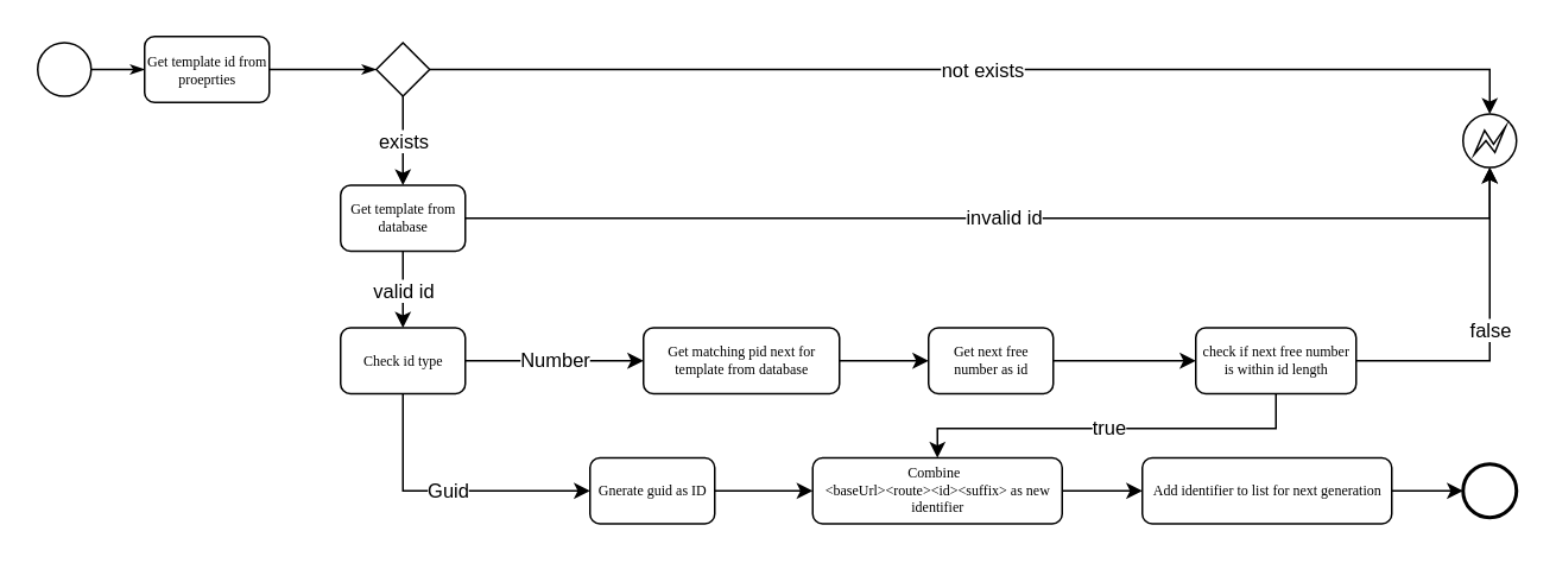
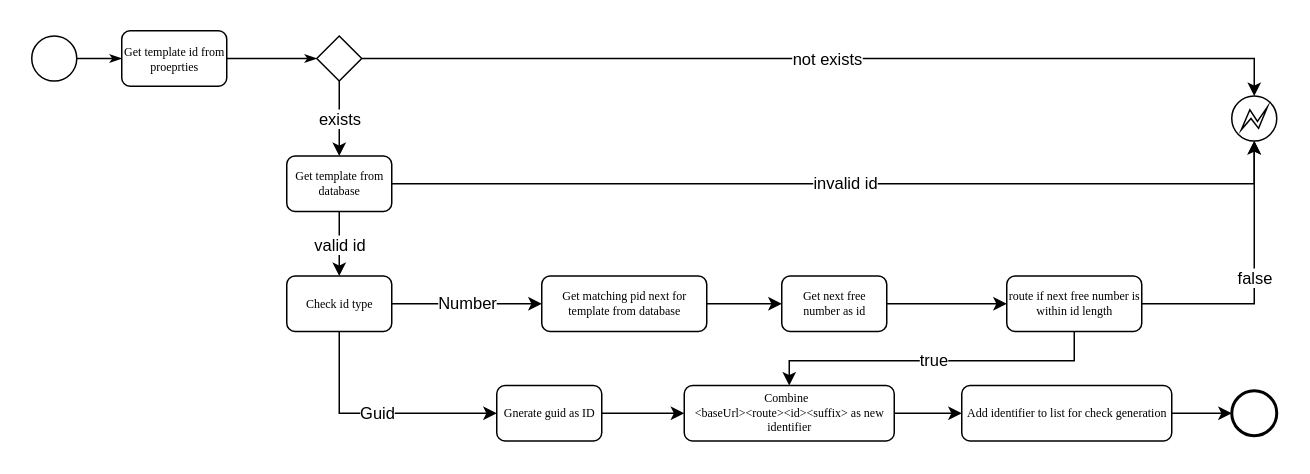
  <mxCell id="0" />
  <mxCell id="1" parent="0" />
  <mxCell id="2" style="edgeStyle=orthogonalEdgeStyle;rounded=0;html=1;labelBackgroundColor=none;startArrow=none;startFill=0;startSize=5;endArrow=classicThin;endFill=1;endSize=5;jettySize=auto;orthogonalLoop=1;strokeColor=#000000;strokeWidth=1;fontFamily=Verdana;fontSize=8;fontColor=#000000;" edge="1" parent="1" source="3" target="4"><mxGeometry relative="1" as="geometry" /></mxCell>
  <mxCell id="3" value="" style="ellipse;whiteSpace=wrap;html=1;rounded=0;shadow=0;labelBackgroundColor=none;strokeColor=#000000;strokeWidth=1;fillColor=#ffffff;fontFamily=Verdana;fontSize=8;fontColor=#000000;align=center;" vertex="1" parent="1"><mxGeometry x="20.5" y="23.5" width="30" height="30" as="geometry" /></mxCell>
  <mxCell id="4" value="Get template id from proeprties" style="rounded=1;whiteSpace=wrap;html=1;shadow=0;labelBackgroundColor=none;strokeColor=#000000;strokeWidth=1;fillColor=#ffffff;fontFamily=Verdana;fontSize=8;fontColor=#000000;align=center;" vertex="1" parent="1"><mxGeometry x="80.5" y="20" width="70" height="37" as="geometry" /></mxCell>
  <mxCell id="5" value="" style="ellipse;whiteSpace=wrap;html=1;rounded=0;shadow=0;labelBackgroundColor=none;strokeColor=#000000;strokeWidth=2;fillColor=#ffffff;fontFamily=Verdana;fontSize=8;fontColor=#000000;align=center;" vertex="1" parent="1"><mxGeometry x="820.5" y="260" width="30" height="30" as="geometry" /></mxCell>
  <mxCell id="6" value="exists" style="edgeStyle=orthogonalEdgeStyle;rounded=0;orthogonalLoop=1;jettySize=auto;html=1;entryX=0.5;entryY=0;entryDx=0;entryDy=0;" edge="1" parent="1" source="8" target="12"><mxGeometry relative="1" as="geometry" /></mxCell>
  <mxCell id="7" value="not exists" style="edgeStyle=orthogonalEdgeStyle;rounded=0;orthogonalLoop=1;jettySize=auto;html=1;entryX=0.5;entryY=0;entryDx=0;entryDy=0;" edge="1" parent="1" source="8" target="29"><mxGeometry relative="1" as="geometry" /></mxCell>
  <mxCell id="8" value="" style="strokeWidth=1;html=1;shape=mxgraph.flowchart.decision;whiteSpace=wrap;rounded=1;shadow=0;labelBackgroundColor=none;fillColor=#ffffff;fontFamily=Verdana;fontSize=8;fontColor=#000000;align=center;" vertex="1" parent="1"><mxGeometry x="210.5" y="23.5" width="30" height="30" as="geometry" /></mxCell>
  <mxCell id="9" style="edgeStyle=orthogonalEdgeStyle;rounded=0;html=1;labelBackgroundColor=none;startArrow=none;startFill=0;startSize=5;endArrow=classicThin;endFill=1;endSize=5;jettySize=auto;orthogonalLoop=1;strokeColor=#000000;strokeWidth=1;fontFamily=Verdana;fontSize=8;fontColor=#000000;exitX=1;exitY=0.5;exitDx=0;exitDy=0;" edge="1" parent="1" source="4" target="8"><mxGeometry relative="1" as="geometry" /></mxCell>
  <mxCell id="10" value="valid id" style="edgeStyle=orthogonalEdgeStyle;rounded=0;orthogonalLoop=1;jettySize=auto;html=1;entryX=0.5;entryY=0;entryDx=0;entryDy=0;" edge="1" parent="1" source="12" target="15"><mxGeometry relative="1" as="geometry" /></mxCell>
  <mxCell id="11" value="invalid id" style="edgeStyle=orthogonalEdgeStyle;rounded=0;orthogonalLoop=1;jettySize=auto;html=1;entryX=0.5;entryY=1;entryDx=0;entryDy=0;" edge="1" parent="1" source="12" target="29"><mxGeometry relative="1" as="geometry" /></mxCell>
  <mxCell id="12" value="Get template from database" style="rounded=1;whiteSpace=wrap;html=1;shadow=0;labelBackgroundColor=none;strokeColor=#000000;strokeWidth=1;fillColor=#ffffff;fontFamily=Verdana;fontSize=8;fontColor=#000000;align=center;" vertex="1" parent="1"><mxGeometry x="190.5" y="103.5" width="70" height="37" as="geometry" /></mxCell>
  <mxCell id="13" value="Guid" style="edgeStyle=orthogonalEdgeStyle;rounded=0;orthogonalLoop=1;jettySize=auto;html=1;entryX=0;entryY=0.5;entryDx=0;entryDy=0;exitX=0.5;exitY=1;exitDx=0;exitDy=0;" edge="1" parent="1" source="15" target="17"><mxGeometry relative="1" as="geometry" /></mxCell>
  <mxCell id="14" value="Number" style="edgeStyle=orthogonalEdgeStyle;rounded=0;orthogonalLoop=1;jettySize=auto;html=1;entryX=0;entryY=0.5;entryDx=0;entryDy=0;" edge="1" parent="1" source="15" target="21"><mxGeometry relative="1" as="geometry" /></mxCell>
  <mxCell id="15" value="Check id type" style="rounded=1;whiteSpace=wrap;html=1;shadow=0;labelBackgroundColor=none;strokeColor=#000000;strokeWidth=1;fillColor=#ffffff;fontFamily=Verdana;fontSize=8;fontColor=#000000;align=center;" vertex="1" parent="1"><mxGeometry x="190.5" y="183.5" width="70" height="37" as="geometry" /></mxCell>
  <mxCell id="16" style="edgeStyle=orthogonalEdgeStyle;rounded=0;orthogonalLoop=1;jettySize=auto;html=1;entryX=0;entryY=0.5;entryDx=0;entryDy=0;" edge="1" parent="1" source="17" target="19"><mxGeometry relative="1" as="geometry" /></mxCell>
  <mxCell id="17" value="Gnerate guid as ID" style="rounded=1;whiteSpace=wrap;html=1;shadow=0;labelBackgroundColor=none;strokeColor=#000000;strokeWidth=1;fillColor=#ffffff;fontFamily=Verdana;fontSize=8;fontColor=#000000;align=center;" vertex="1" parent="1"><mxGeometry x="330.5" y="256.5" width="70" height="37" as="geometry" /></mxCell>
  <mxCell id="18" style="edgeStyle=orthogonalEdgeStyle;rounded=0;orthogonalLoop=1;jettySize=auto;html=1;entryX=0;entryY=0.5;entryDx=0;entryDy=0;" edge="1" parent="1" source="19" target="25"><mxGeometry relative="1" as="geometry" /></mxCell>
  <mxCell id="19" value="Combine &amp;nbsp;&lt;br&gt;&amp;lt;baseUrl&amp;gt;&amp;lt;route&amp;gt;&amp;lt;id&amp;gt;&amp;lt;suffix&amp;gt; as new identifier" style="rounded=1;whiteSpace=wrap;html=1;shadow=0;labelBackgroundColor=none;strokeColor=#000000;strokeWidth=1;fillColor=#ffffff;fontFamily=Verdana;fontSize=8;fontColor=#000000;align=center;" vertex="1" parent="1"><mxGeometry x="455.5" y="256.5" width="140" height="37" as="geometry" /></mxCell>
  <mxCell id="20" style="edgeStyle=orthogonalEdgeStyle;rounded=0;orthogonalLoop=1;jettySize=auto;html=1;entryX=0;entryY=0.5;entryDx=0;entryDy=0;" edge="1" parent="1" source="21" target="23"><mxGeometry relative="1" as="geometry" /></mxCell>
  <mxCell id="21" value="Get matching pid next for template from database" style="rounded=1;whiteSpace=wrap;html=1;shadow=0;labelBackgroundColor=none;strokeColor=#000000;strokeWidth=1;fillColor=#ffffff;fontFamily=Verdana;fontSize=8;fontColor=#000000;align=center;" vertex="1" parent="1"><mxGeometry x="360.5" y="183.5" width="110" height="37" as="geometry" /></mxCell>
  <mxCell id="22" style="edgeStyle=orthogonalEdgeStyle;rounded=0;orthogonalLoop=1;jettySize=auto;html=1;entryX=0;entryY=0.5;entryDx=0;entryDy=0;" edge="1" parent="1" source="23" target="28"><mxGeometry relative="1" as="geometry" /></mxCell>
  <mxCell id="23" value="Get next free number as id" style="rounded=1;whiteSpace=wrap;html=1;shadow=0;labelBackgroundColor=none;strokeColor=#000000;strokeWidth=1;fillColor=#ffffff;fontFamily=Verdana;fontSize=8;fontColor=#000000;align=center;" vertex="1" parent="1"><mxGeometry x="520.5" y="183.5" width="70" height="37" as="geometry" /></mxCell>
  <mxCell id="24" style="edgeStyle=orthogonalEdgeStyle;rounded=0;orthogonalLoop=1;jettySize=auto;html=1;entryX=0;entryY=0.5;entryDx=0;entryDy=0;" edge="1" parent="1" source="25" target="5"><mxGeometry relative="1" as="geometry" /></mxCell>
- <mxCell id="25" value="Add identifier to list for next generation" style="rounded=1;whiteSpace=wrap;html=1;shadow=0;labelBackgroundColor=none;strokeColor=#000000;strokeWidth=1;fillColor=#ffffff;fontFamily=Verdana;fontSize=8;fontColor=#000000;align=center;" vertex="1" parent="1"><mxGeometry x="640.5" y="256.5" width="140" height="37" as="geometry" /></mxCell>
+ <mxCell id="25" value="Add identifier to list for check generation" style="rounded=1;whiteSpace=wrap;html=1;shadow=0;labelBackgroundColor=none;strokeColor=#000000;strokeWidth=1;fillColor=#ffffff;fontFamily=Verdana;fontSize=8;fontColor=#000000;align=center;" vertex="1" parent="1"><mxGeometry x="640.5" y="256.5" width="140" height="37" as="geometry" /></mxCell>
  <mxCell id="26" value="false" style="edgeStyle=orthogonalEdgeStyle;rounded=0;orthogonalLoop=1;jettySize=auto;html=1;entryX=0.5;entryY=1;entryDx=0;entryDy=0;" edge="1" parent="1" source="28" target="29"><mxGeometry relative="1" as="geometry" /></mxCell>
  <mxCell id="27" value="true" style="edgeStyle=orthogonalEdgeStyle;rounded=0;orthogonalLoop=1;jettySize=auto;html=1;entryX=0.5;entryY=0;entryDx=0;entryDy=0;" edge="1" parent="1" source="28" target="19"><mxGeometry relative="1" as="geometry"><Array as="points"><mxPoint x="716" y="240" /><mxPoint x="526" y="240" /></Array></mxGeometry></mxCell>
- <mxCell id="28" value="check if next free number is within id length" style="rounded=1;whiteSpace=wrap;html=1;shadow=0;labelBackgroundColor=none;strokeColor=#000000;strokeWidth=1;fillColor=#ffffff;fontFamily=Verdana;fontSize=8;fontColor=#000000;align=center;" vertex="1" parent="1"><mxGeometry x="670.5" y="183.5" width="90" height="37" as="geometry" /></mxCell>
+ <mxCell id="28" value="route if next free number is within id length" style="rounded=1;whiteSpace=wrap;html=1;shadow=0;labelBackgroundColor=none;strokeColor=#000000;strokeWidth=1;fillColor=#ffffff;fontFamily=Verdana;fontSize=8;fontColor=#000000;align=center;" vertex="1" parent="1"><mxGeometry x="670.5" y="183.5" width="90" height="37" as="geometry" /></mxCell>
  <mxCell id="29" value="" style="shape=mxgraph.bpmn.shape;html=1;verticalLabelPosition=bottom;labelBackgroundColor=#ffffff;verticalAlign=top;align=center;perimeter=ellipsePerimeter;outlineConnect=0;outline=eventInt;symbol=error;" vertex="1" parent="1"><mxGeometry x="820.5" y="63.5" width="30" height="30" as="geometry" /></mxCell>
